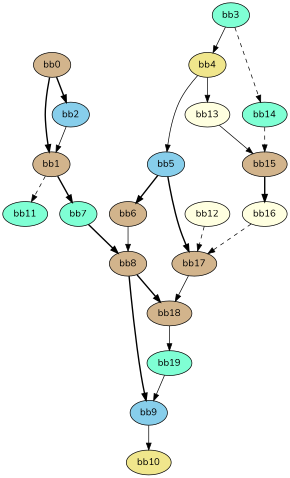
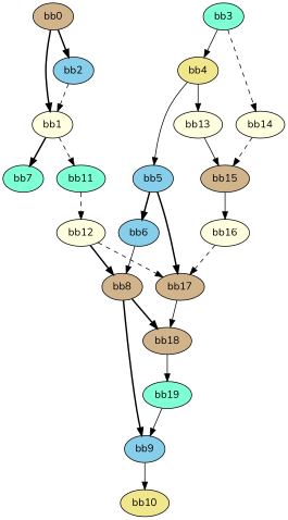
  digraph {
    fontname=Nunito
    node [fillcolor=tan fontname=Nunito style=filled]
    edge [fontname=Nunito style=solid]
    n1 [label="bb0\l"]
-   n2 [label="bb1\l"]
+   n2 [fillcolor=lightyellow label="bb1\l"]
    n3 [fillcolor=skyblue label="bb2\l"]
    n4 [fillcolor=aquamarine label="bb7\l"]
    n5 [fillcolor=aquamarine label="bb11\l"]
    n6 [label="bb8\l"]
    n7 [fillcolor=lightyellow label="bb12\l"]
    n8 [fillcolor=aquamarine label="bb3\l"]
    n9 [fillcolor=khaki label="bb4\l"]
-   n10 [fillcolor=aquamarine label="bb14\l"]
+   n10 [fillcolor=lightyellow label="bb14\l"]
    n11 [fillcolor=skyblue label="bb5\l"]
    n12 [fillcolor=lightyellow label="bb13\l"]
    n13 [label="bb15\l"]
-   n14 [label="bb6\l"]
+   n14 [fillcolor=skyblue label="bb6\l"]
    n15 [label="bb17\l"]
    n16 [label="bb18\l"]
    n17 [fillcolor=skyblue label="bb9\l"]
    n18 [fillcolor=khaki label="bb10\l"]
    n19 [fillcolor=aquamarine label="bb19\l"]
    n20 [fillcolor=lightyellow label="bb16\l"]
    n1 -> n2 [style=bold]
    n1 -> n3 [style=bold]
    n2 -> n4 [style=bold]
    n2 -> n5 [style=dashed]
-   n3 -> n2
-   n4 -> n6 [style=bold]
+   n3 -> n2 [style=dashed]
+   n7 -> n6 [style=bold]
+   n5 -> n7 [style=dashed]
    n6 -> n16 [style=bold]
    n6 -> n17 [style=bold]
    n7 -> n15 [style=dashed]
    n8 -> n9
    n8 -> n10 [style=dashed]
    n9 -> n11
    n9 -> n12
    n10 -> n13 [style=dashed]
    n11 -> n14 [style=bold]
    n11 -> n15 [style=bold]
    n12 -> n13
-   n13 -> n20 [style=bold]
+   n13 -> n20
    n14 -> n6
    n15 -> n16
    n16 -> n19
    n17 -> n18
    n19 -> n17
    n20 -> n15 [style=dashed]
  }
